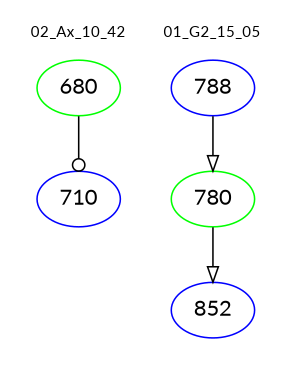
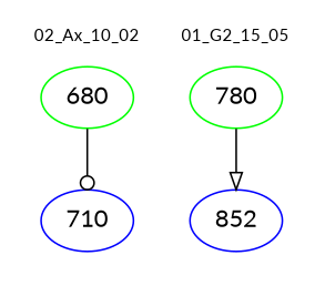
  digraph {
    fontname=Lato
    node [color=blue fontname=Lato]
    edge [arrowhead=onormal color=black fontname=Lato]
    n1 [color=green label=680]
    n2 [label=710]
-   n3 [label=788]
    n4 [color=green label=780]
    n5 [label=852]
    subgraph cluster_1 {
      color=white
      fontsize=10
-     label="02_Ax_10_42"
+     label="02_Ax_10_02"
      n1
      n2
    }
    subgraph cluster_2 {
      color=white
      fontsize=10
      label="01_G2_15_05"
-     n3
      n4
      n5
    }
    n1 -> n2 [arrowhead=odot]
-   n3 -> n4
    n4 -> n5
  }
